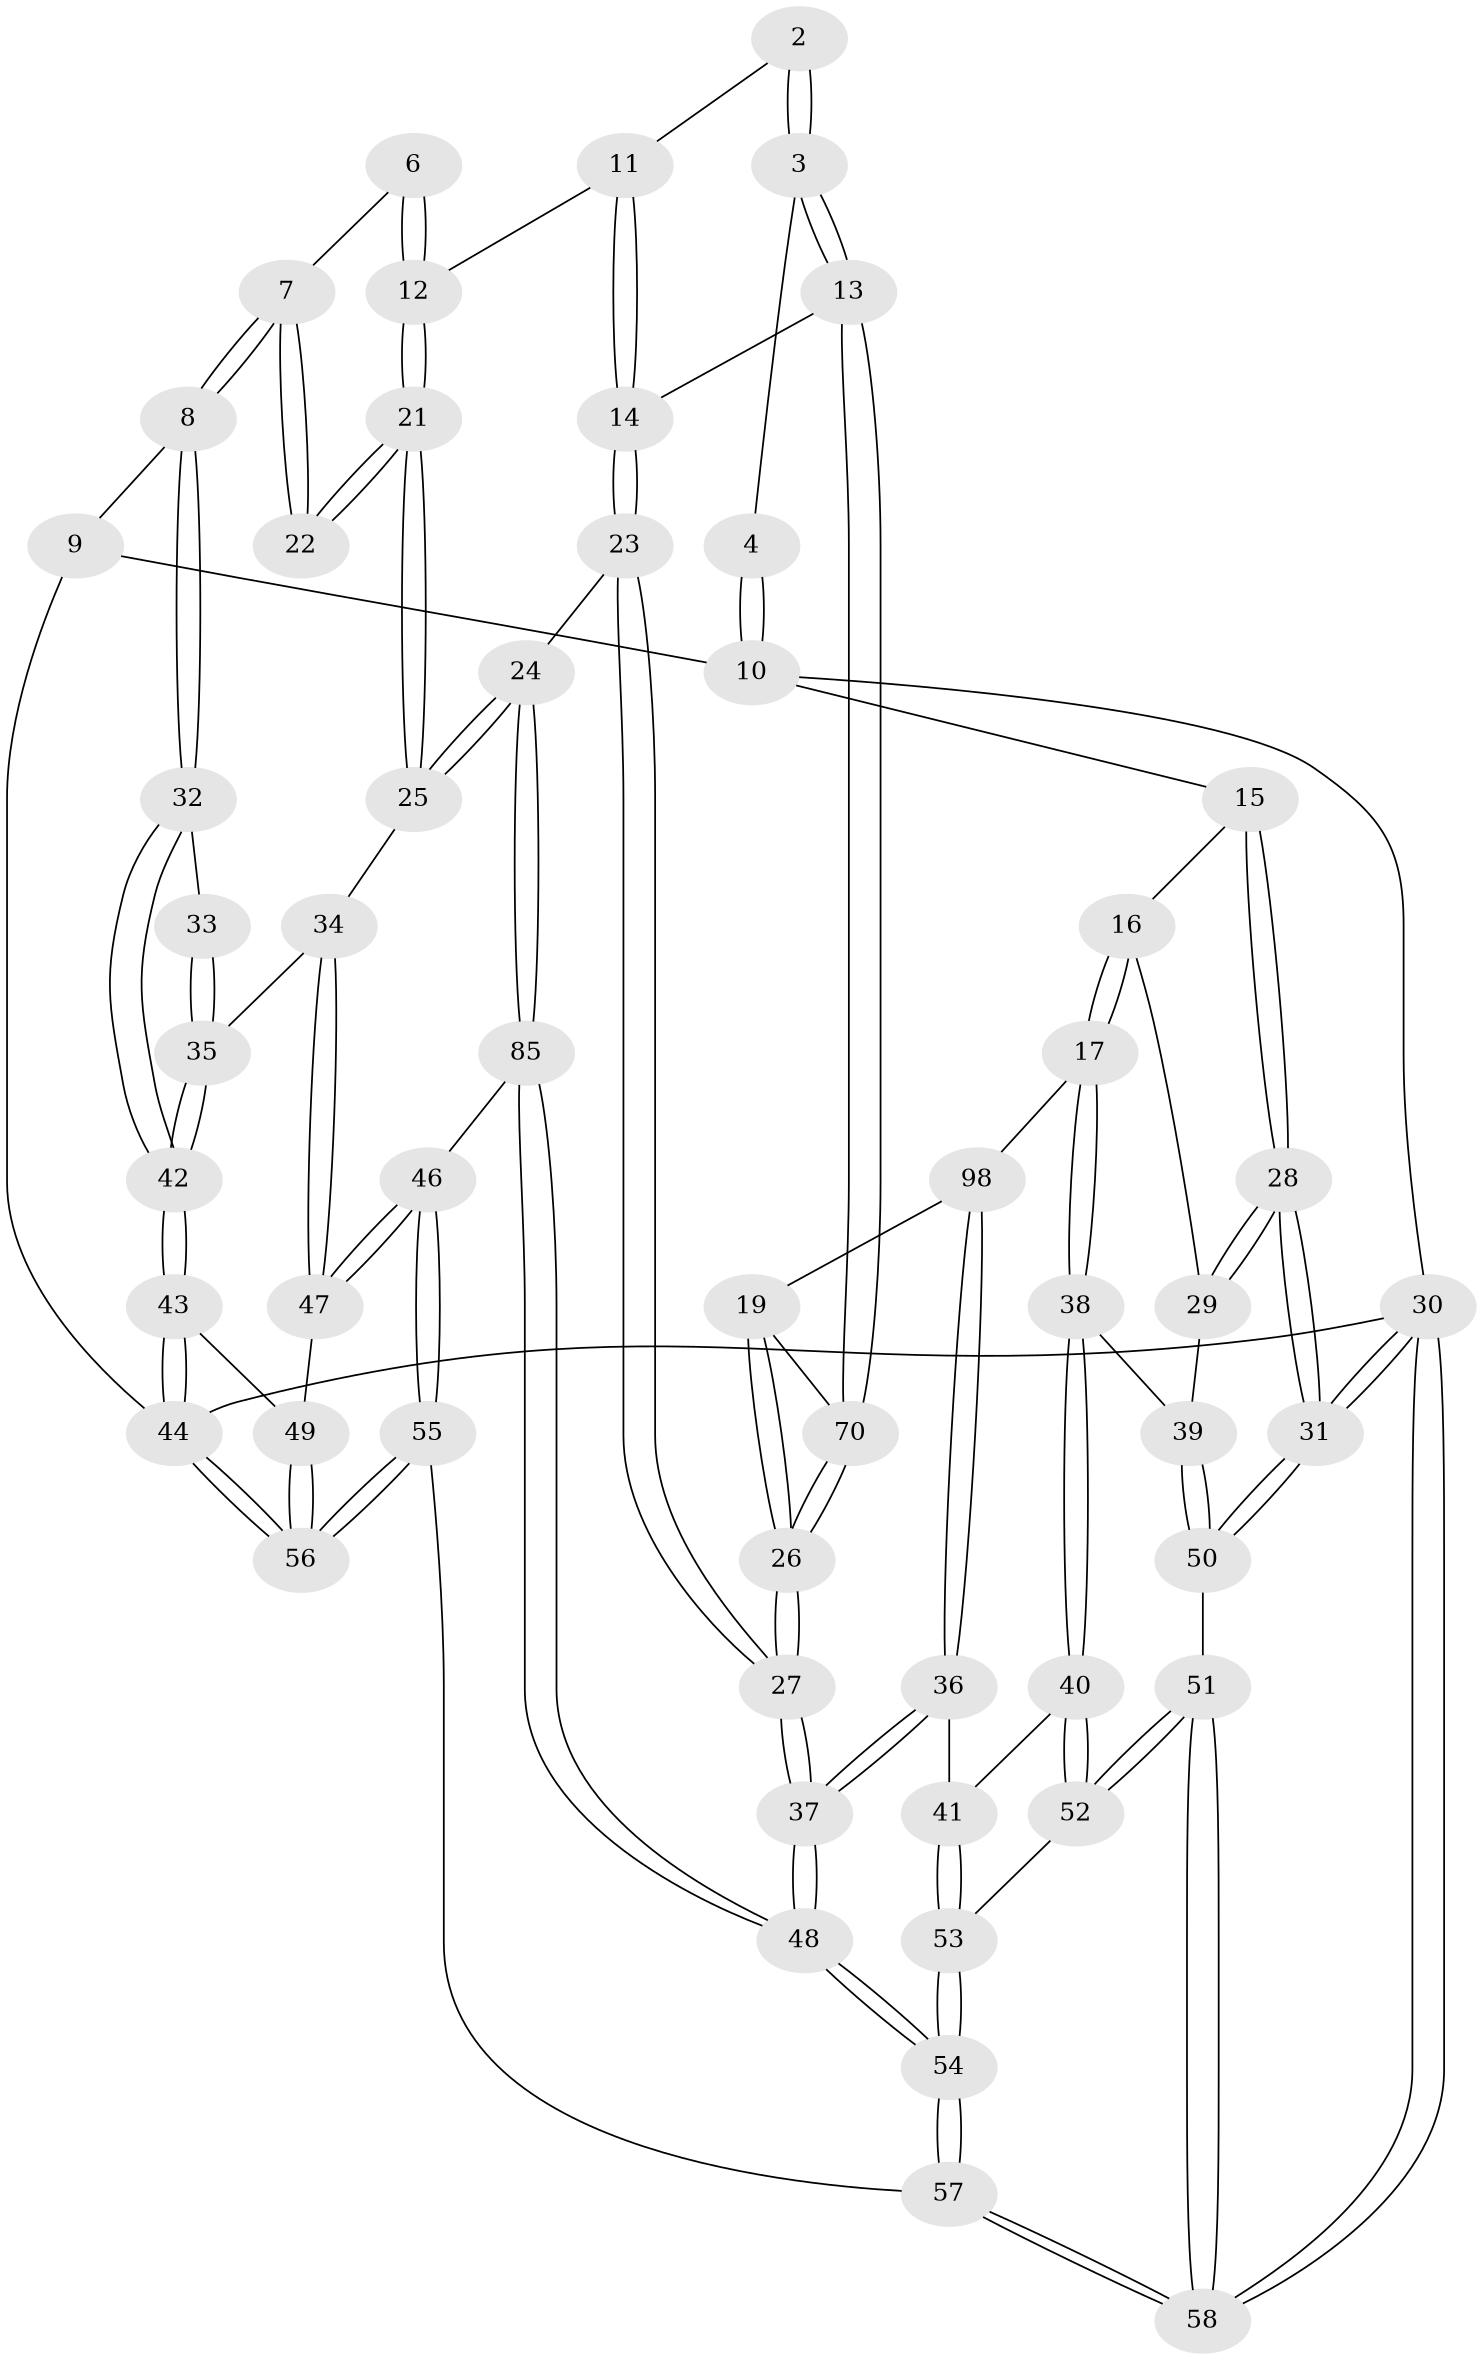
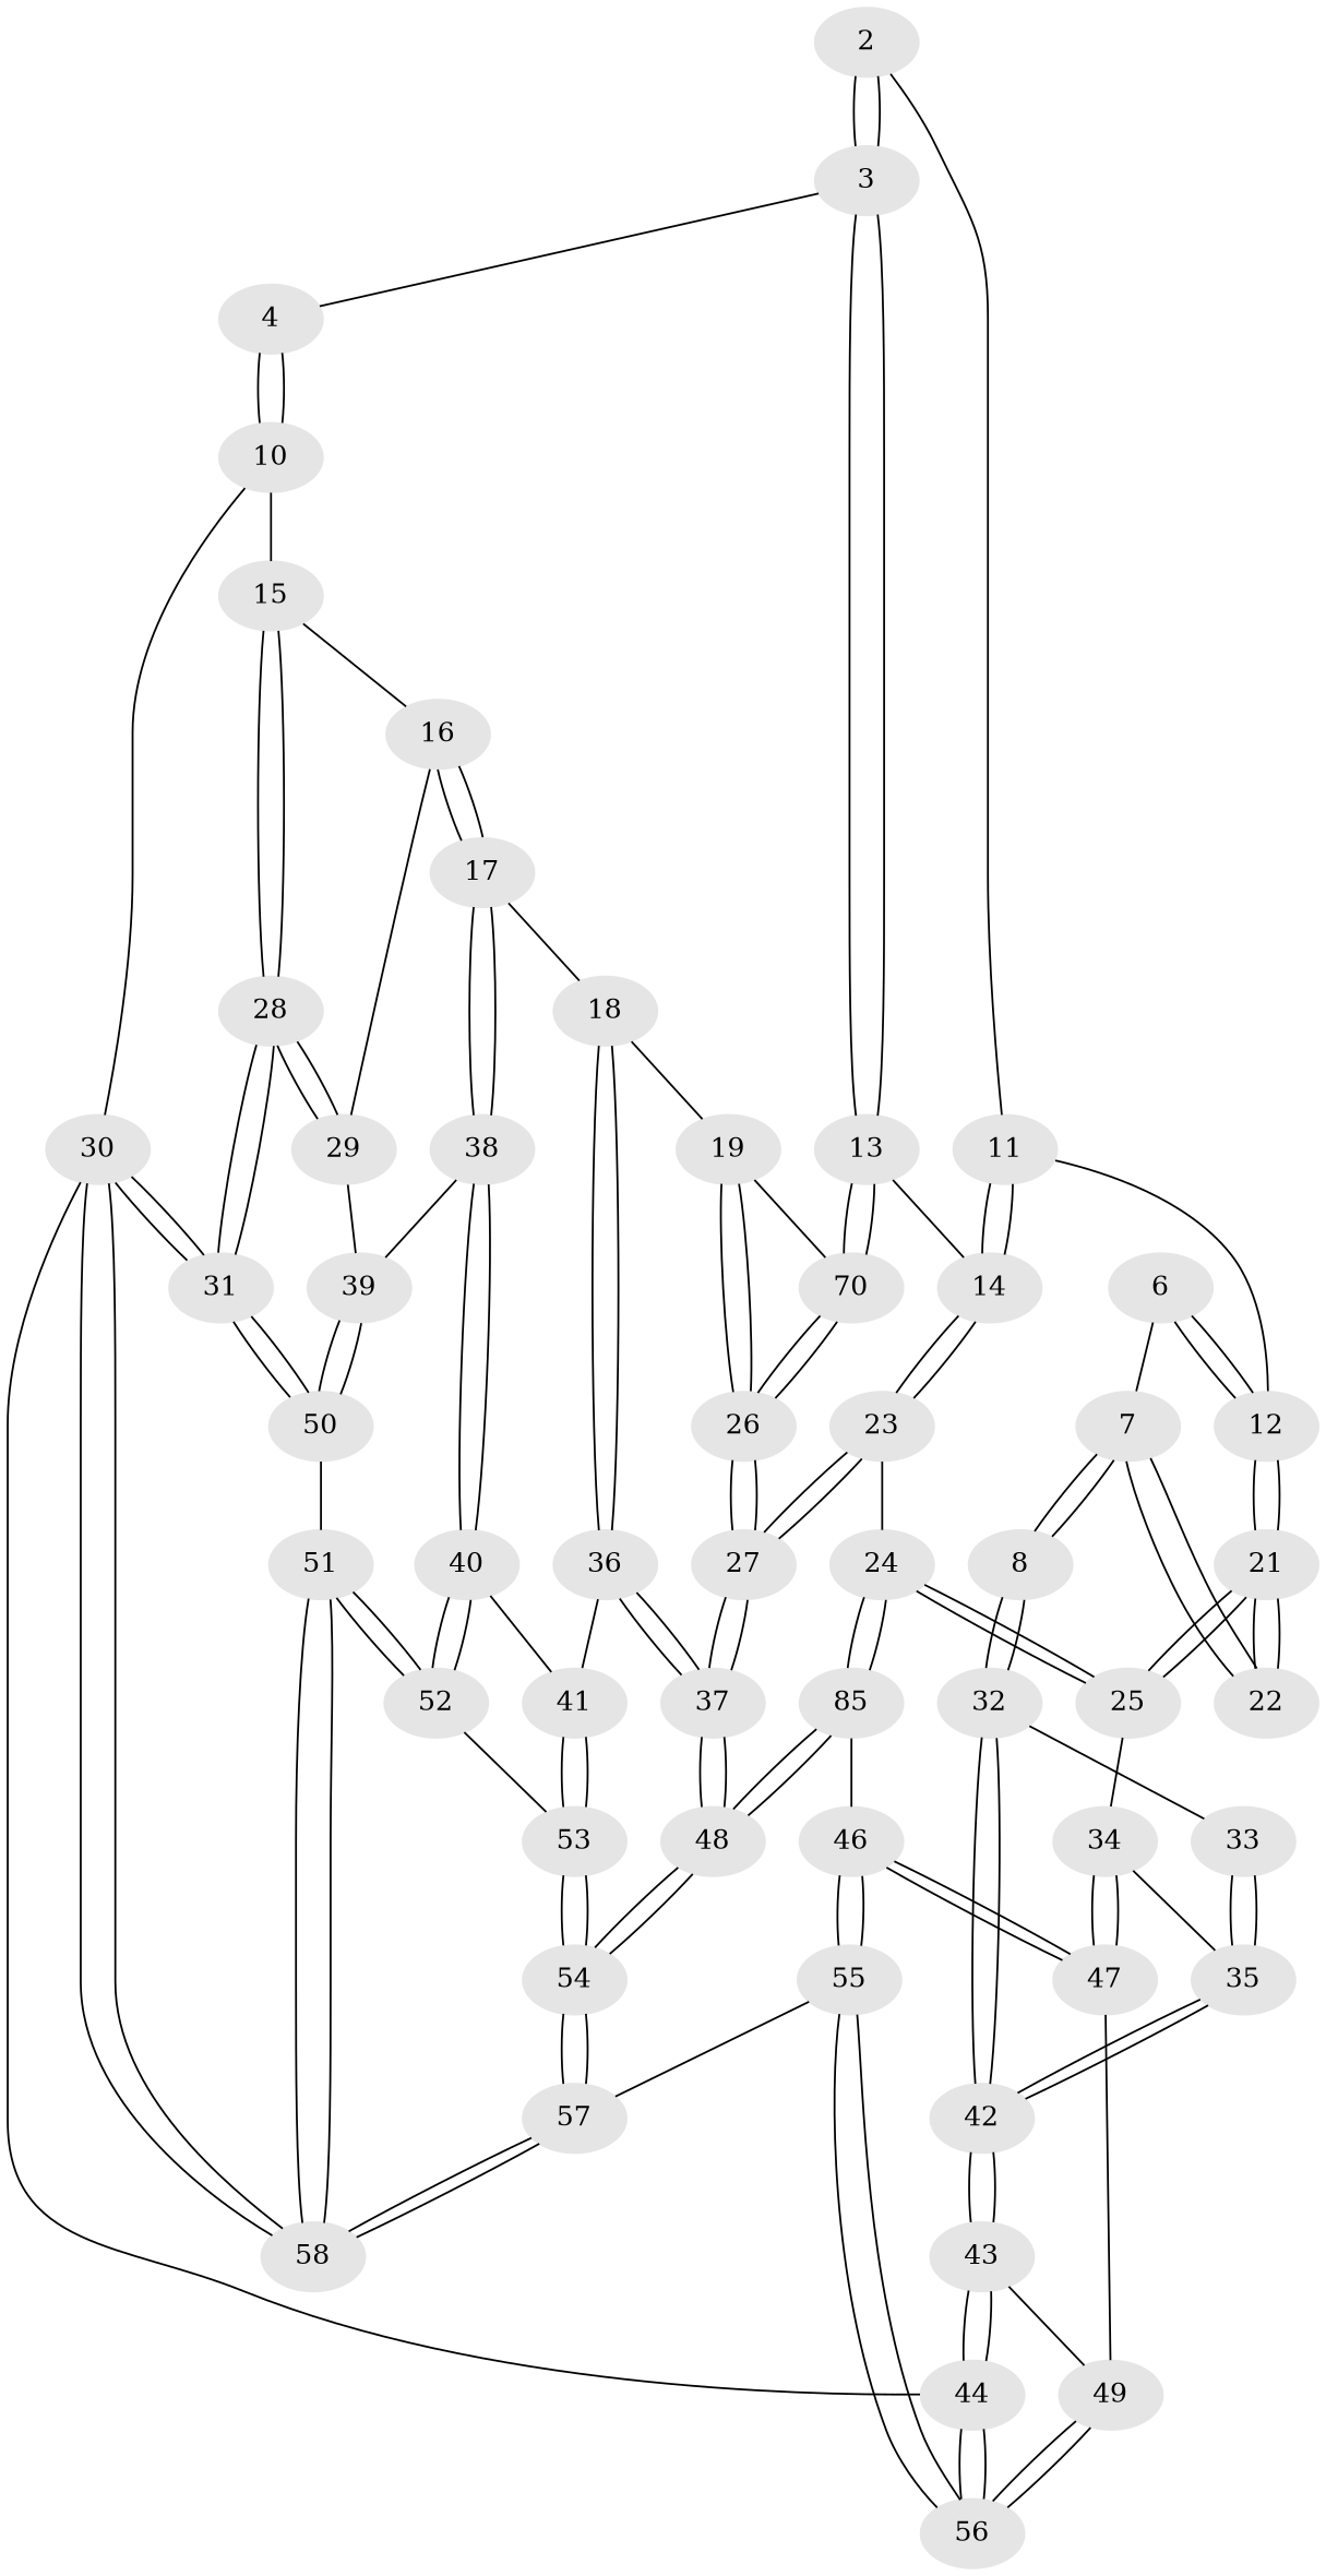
  graph {
    node [color=gray90 style=filled]
    2
    3
    11
    6
    7
    12
    4
    13
    14
    10
    n11 [label=70]
    15
    30
-   9
    44
    8
    22
    21
    32
    33
    42
    56
    16
    28
    31
    58
    23
    25
    26
    24
    27
    17
    29
-   18 [label=98]
+   18
    38
    39
    19
    36
    40
    37
    41
    34
    n43 [label=85]
    48
    46
    35
    47
    50
    51
    43
    49
    53
    54
    52
    55
    57
    2 -- 3
    2 -- 3
    2 -- 11
    3 -- 4
    3 -- 13
    3 -- 13
    11 -- 12
    11 -- 14
    11 -- 14
    6 -- 7
    6 -- 12
    6 -- 12
    7 -- 8
    7 -- 8
    7 -- 22
    7 -- 22
    12 -- 21
    12 -- 21
    4 -- 10
    4 -- 10
    13 -- 14
    13 -- n11
    13 -- n11
    14 -- 23
    14 -- 23
    10 -- 15
    10 -- 30
    n11 -- 26
    n11 -- 26
    15 -- 16
    15 -- 28
    15 -- 28
    30 -- 44
    30 -- 31
    30 -- 31
    30 -- 58
    30 -- 58
-   9 -- 10
-   9 -- 44
    44 -- 56
    44 -- 56
-   8 -- 9
    8 -- 32
    8 -- 32
    21 -- 22
    21 -- 22
    21 -- 25
    21 -- 25
    32 -- 33
    32 -- 42
    32 -- 42
    33 -- 35
    33 -- 35
    42 -- 43
    42 -- 43
    16 -- 17
    16 -- 17
    16 -- 29
    28 -- 31
    28 -- 31
    28 -- 29
    28 -- 29
    31 -- 50
    31 -- 50
    23 -- 24
    23 -- 27
    23 -- 27
    25 -- 34
    26 -- 27
    26 -- 27
    24 -- 25
    24 -- 25
    24 -- n43
    24 -- n43
    27 -- 37
    27 -- 37
    17 -- 18
    17 -- 38
    17 -- 38
    29 -- 39
    18 -- 19
    18 -- 36
    18 -- 36
    38 -- 39
    38 -- 40
    38 -- 40
    39 -- 50
    39 -- 50
    19 -- n11
    19 -- 26
    19 -- 26
    36 -- 37
    36 -- 37
    36 -- 41
    40 -- 41
    40 -- 52
    40 -- 52
    37 -- 48
    37 -- 48
    41 -- 53
    41 -- 53
    34 -- 35
    34 -- 47
    34 -- 47
    n43 -- 48
    n43 -- 48
    n43 -- 46
    48 -- 54
    48 -- 54
    46 -- 47
    46 -- 47
    46 -- 55
    46 -- 55
    35 -- 42
    35 -- 42
    47 -- 49
    50 -- 51
    51 -- 58
    51 -- 58
    51 -- 52
    51 -- 52
    43 -- 44
    43 -- 44
    43 -- 49
    49 -- 56
    49 -- 56
    53 -- 54
    53 -- 54
    54 -- 57
    54 -- 57
    52 -- 53
    55 -- 56
    55 -- 56
    55 -- 57
    57 -- 58
    57 -- 58
  }
